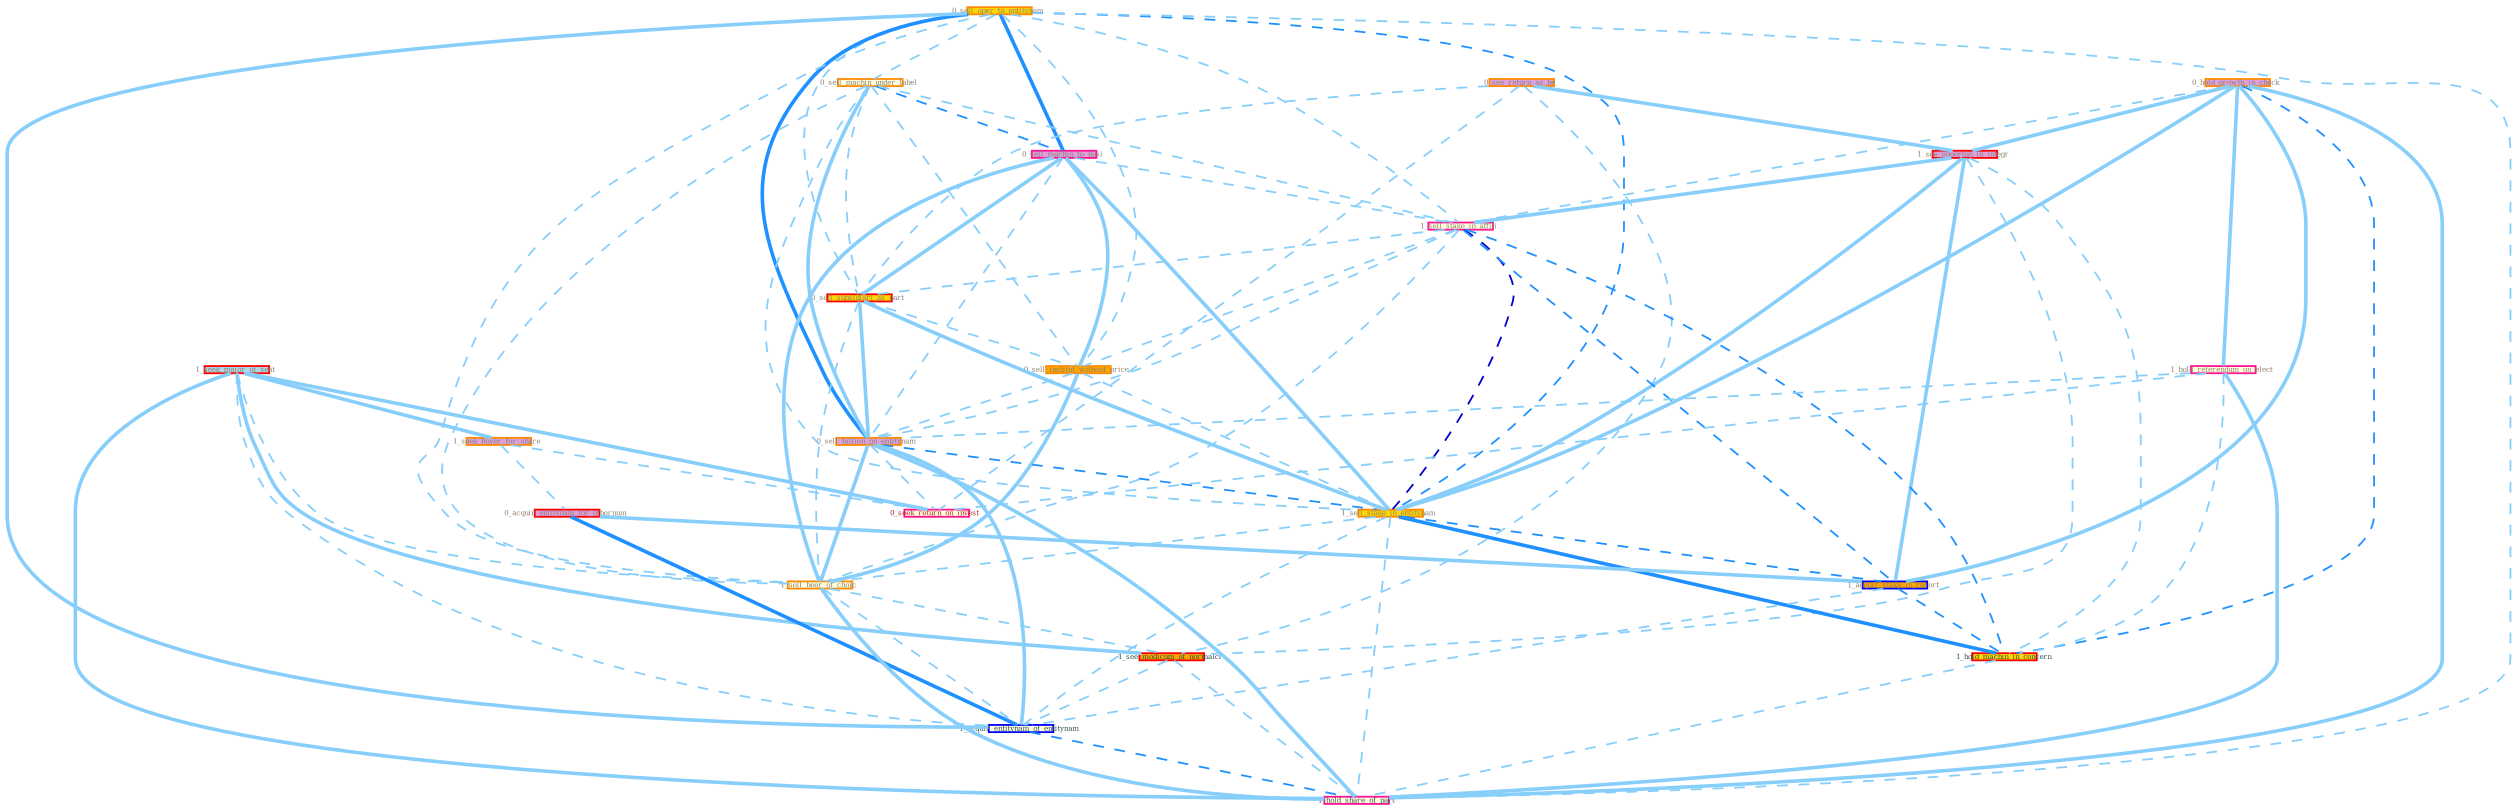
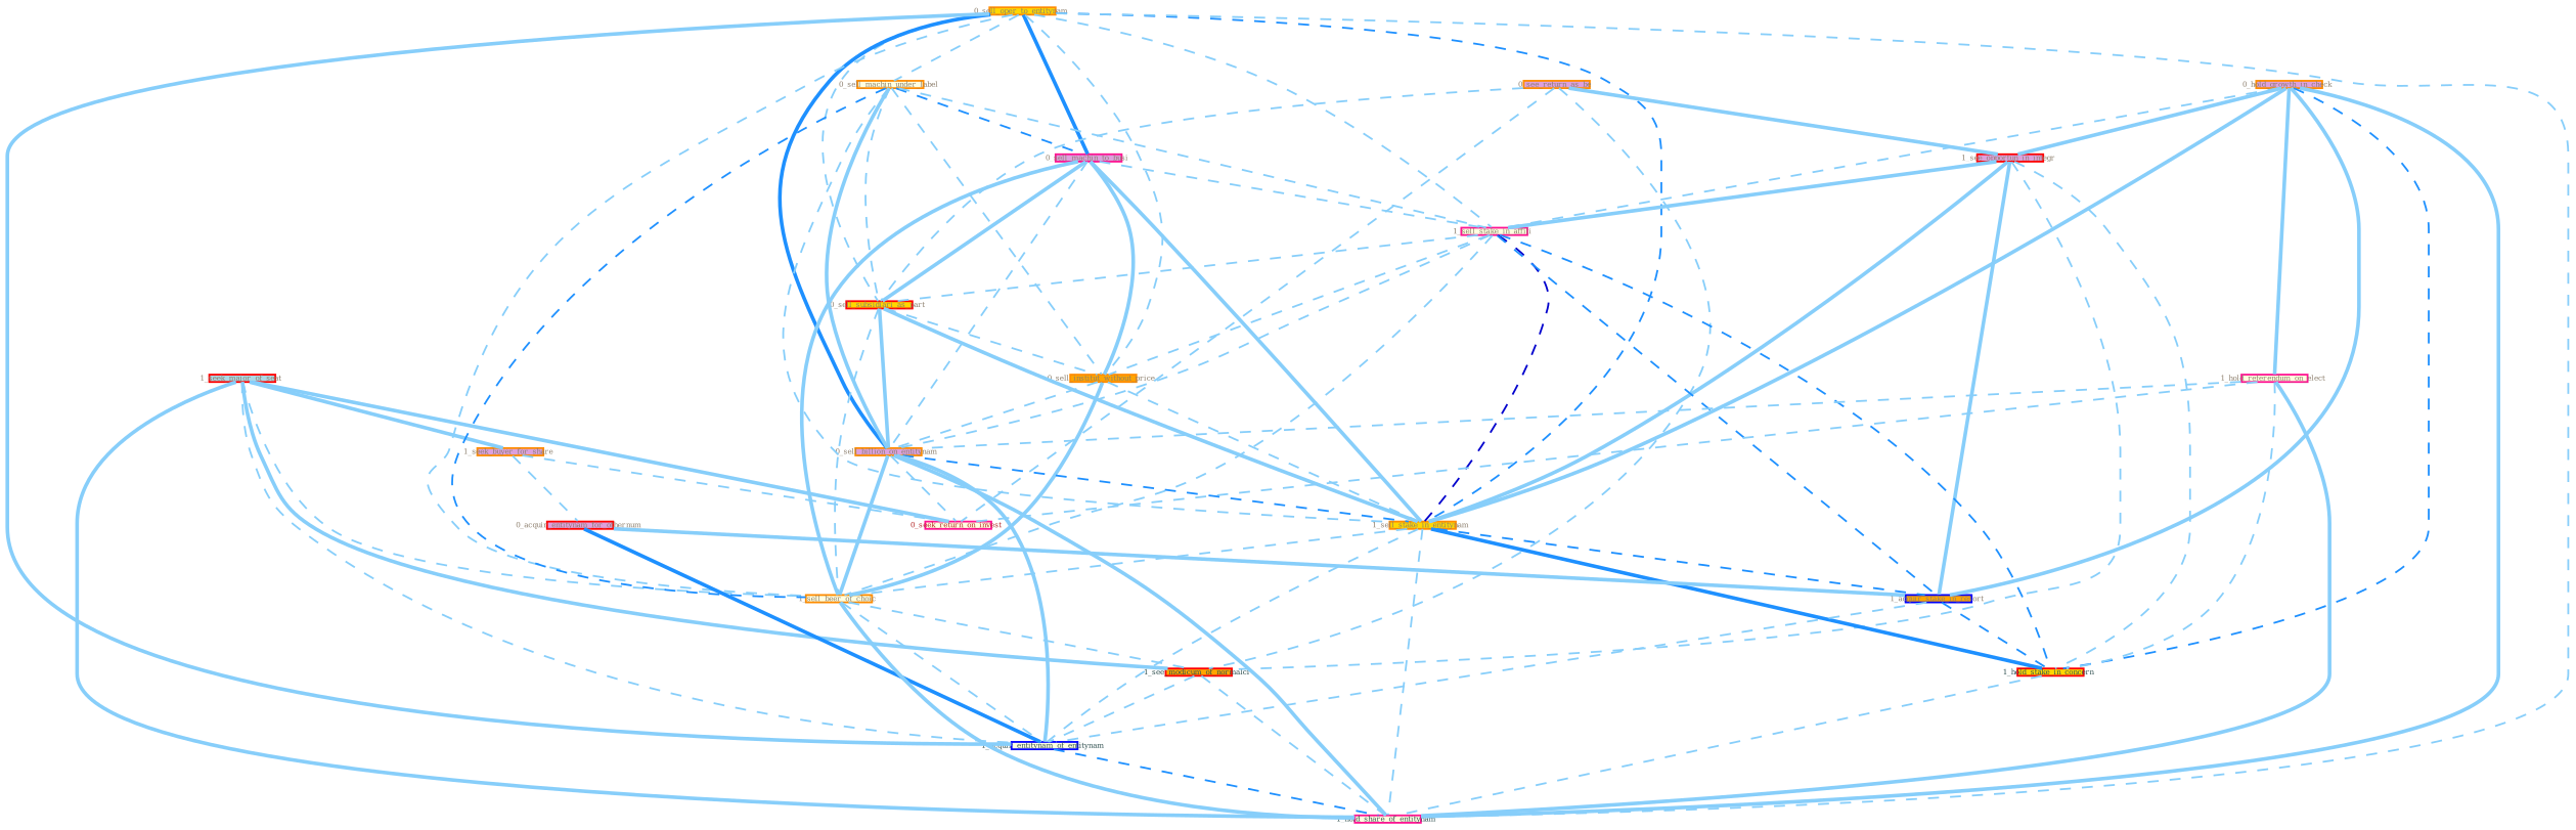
  graph {
    node [color=darkorange fillcolor=lightyellow fixedsize=true fontcolor="#8b7d6b" fontsize=4 shape=polygon style=filled]
    edge [color="#87cefa" style=dashed w=1]
    "1_seek_major_of_seat " [color=red fillcolor=lightblue height=.06 width=.5]
    "0_sell_oper_to_entitynam " [fillcolor=gold height=.06 width=.5]
    "0_sell_machin_under_label " [height=.06 width=.5]
    "0_see_return_as_be " [fillcolor=plum height=.06 width=.5]
    "0_hold_growth_in_check " [fillcolor=plum height=.06 width=.5]
    "1_seek_buyer_for_share " [fillcolor=plum height=.06 width=.5]
    "0_sell_machin_to_busi " [color=deeppink fillcolor=plum height=.06 width=.5]
    "1_see_opportun_in_integr " [color=red fillcolor=plum height=.06 width=.5]
    "1_sell_stake_in_affili " [color=deeppink height=.06 width=.5]
    "1_hold_referendum_on_elect " [color=deeppink height=.06 width=.5]
    "0_sell_subsidiari_as_part " [color=red fillcolor=gold height=.06 width=.5]
    "0_sell_institut_without_price " [fillcolor=orange height=.06 width=.5]
    "0_sell_billion_on_entitynam " [fillcolor=plum height=.06 width=.5]
    "1_sell_stake_in_entitynam " [fillcolor=gold height=.06 width=.5]
    "0_acquir_entitynam_for_othernum " [color=red fillcolor=plum height=.06 width=.5]
    "1_sell_beer_of_choic " [height=.06 width=.5]
    "1_acquir_stake_in_resort " [color=blue fillcolor=orange height=.06 width=.5]
    "0_seek_return_on_invest " [color=deeppink fontcolor="#b22222" height=.06 width=.5]
    "1_see_modicum_of_normalci " [color=red fillcolor=orange fontcolor="#2f4f4f" height=.06 width=.5]
    "1_acquir_entitynam_of_entitynam " [color=blue fontcolor="#2f4f4f" height=.06 width=.5]
-   "1_hold_share_of_entitynam " [color=deeppink fontcolor="#2f4f4f" height=.06 width=.5 label="1_hold_share_of_part"]
-   "1_hold_stake_in_concern " [color=red fillcolor=gold fontcolor="#2f4f4f" height=.06 width=.5 label="1_hold_machin_in_concern"]
+   "1_hold_share_of_entitynam " [color=deeppink fontcolor="#2f4f4f" height=.06 width=.5]
+   "1_hold_stake_in_concern " [color=red fillcolor=gold fontcolor="#2f4f4f" height=.06 width=.5]
    subgraph sub_1 {
      "1_seek_major_of_seat "
      "0_sell_oper_to_entitynam "
      "0_sell_machin_under_label "
      "0_see_return_as_be "
      "0_hold_growth_in_check "
      "1_seek_buyer_for_share "
      "0_sell_machin_to_busi "
      "1_see_opportun_in_integr "
      "1_sell_stake_in_affili "
      "1_hold_referendum_on_elect "
      "0_sell_subsidiari_as_part "
      "0_sell_institut_without_price "
      "0_sell_billion_on_entitynam "
      "1_sell_stake_in_entitynam "
      "0_acquir_entitynam_for_othernum "
      "1_sell_beer_of_choic "
      "1_acquir_stake_in_resort "
    }
    subgraph sub_2 {
      "0_seek_return_on_invest "
    }
    "1_seek_major_of_seat " -- "1_seek_buyer_for_share " [style=bold]
    "1_seek_major_of_seat " -- "1_sell_beer_of_choic "
    "1_seek_major_of_seat " -- "0_seek_return_on_invest " [style=bold]
    "1_seek_major_of_seat " -- "1_see_modicum_of_normalci " [style=bold]
    "1_seek_major_of_seat " -- "1_acquir_entitynam_of_entitynam "
    "1_seek_major_of_seat " -- "1_hold_share_of_entitynam " [style=bold]
    "0_sell_oper_to_entitynam " -- "0_sell_machin_under_label "
    "0_sell_oper_to_entitynam " -- "0_sell_machin_to_busi " [color="#1e90ff" style=bold w=2]
    "0_sell_oper_to_entitynam " -- "1_sell_stake_in_affili "
    "0_sell_oper_to_entitynam " -- "0_sell_subsidiari_as_part "
    "0_sell_oper_to_entitynam " -- "0_sell_institut_without_price "
    "0_sell_oper_to_entitynam " -- "0_sell_billion_on_entitynam " [color="#1e90ff" style=bold w=2]
    "0_sell_oper_to_entitynam " -- "1_sell_stake_in_entitynam " [color="#1e90ff" w=2]
    "0_sell_oper_to_entitynam " -- "1_sell_beer_of_choic "
    "0_sell_oper_to_entitynam " -- "1_acquir_entitynam_of_entitynam " [style=bold]
    "0_sell_oper_to_entitynam " -- "1_hold_share_of_entitynam "
    "0_sell_machin_under_label " -- "0_sell_machin_to_busi " [color="#1e90ff" w=2]
    "0_sell_machin_under_label " -- "1_sell_stake_in_affili "
    "0_sell_machin_under_label " -- "0_sell_subsidiari_as_part "
    "0_sell_machin_under_label " -- "0_sell_institut_without_price "
    "0_sell_machin_under_label " -- "0_sell_billion_on_entitynam " [style=bold]
    "0_sell_machin_under_label " -- "1_sell_stake_in_entitynam "
-   "0_sell_machin_under_label " -- "1_sell_beer_of_choic "
+   "0_sell_machin_under_label " -- "1_sell_beer_of_choic " [color="#1e90ff"]
    "0_see_return_as_be " -- "1_see_opportun_in_integr " [style=bold]
    "0_see_return_as_be " -- "0_sell_subsidiari_as_part "
    "0_see_return_as_be " -- "0_seek_return_on_invest "
    "0_see_return_as_be " -- "1_see_modicum_of_normalci "
    "0_hold_growth_in_check " -- "1_see_opportun_in_integr " [style=bold]
    "0_hold_growth_in_check " -- "1_sell_stake_in_affili "
    "0_hold_growth_in_check " -- "1_hold_referendum_on_elect " [style=bold]
    "0_hold_growth_in_check " -- "1_sell_stake_in_entitynam " [style=bold]
    "0_hold_growth_in_check " -- "1_acquir_stake_in_resort " [style=bold]
    "0_hold_growth_in_check " -- "1_hold_share_of_entitynam " [style=bold]
    "0_hold_growth_in_check " -- "1_hold_stake_in_concern " [color="#1e90ff" w=2]
    "1_seek_buyer_for_share " -- "0_acquir_entitynam_for_othernum "
    "1_seek_buyer_for_share " -- "0_seek_return_on_invest "
    "0_sell_machin_to_busi " -- "1_sell_stake_in_affili "
    "0_sell_machin_to_busi " -- "0_sell_subsidiari_as_part " [style=bold]
    "0_sell_machin_to_busi " -- "0_sell_institut_without_price " [style=bold]
    "0_sell_machin_to_busi " -- "0_sell_billion_on_entitynam "
    "0_sell_machin_to_busi " -- "1_sell_stake_in_entitynam " [style=bold]
    "0_sell_machin_to_busi " -- "1_sell_beer_of_choic " [style=bold]
    "1_see_opportun_in_integr " -- "1_sell_stake_in_affili " [style=bold]
    "1_see_opportun_in_integr " -- "1_sell_stake_in_entitynam " [style=bold]
    "1_see_opportun_in_integr " -- "1_acquir_stake_in_resort " [style=bold]
    "1_see_opportun_in_integr " -- "1_see_modicum_of_normalci "
    "1_see_opportun_in_integr " -- "1_hold_stake_in_concern "
    "1_sell_stake_in_affili " -- "0_sell_subsidiari_as_part "
    "1_sell_stake_in_affili " -- "0_sell_institut_without_price "
    "1_sell_stake_in_affili " -- "0_sell_billion_on_entitynam "
    "1_sell_stake_in_affili " -- "1_sell_stake_in_entitynam " [color="#0000cd" w=3]
    "1_sell_stake_in_affili " -- "1_sell_beer_of_choic "
    "1_sell_stake_in_affili " -- "1_acquir_stake_in_resort " [color="#1e90ff" w=2]
    "1_sell_stake_in_affili " -- "1_hold_stake_in_concern " [color="#1e90ff" w=2]
    "1_hold_referendum_on_elect " -- "0_sell_billion_on_entitynam "
    "1_hold_referendum_on_elect " -- "0_seek_return_on_invest "
    "1_hold_referendum_on_elect " -- "1_hold_share_of_entitynam " [style=bold]
    "1_hold_referendum_on_elect " -- "1_hold_stake_in_concern "
    "0_sell_subsidiari_as_part " -- "0_sell_institut_without_price "
    "0_sell_subsidiari_as_part " -- "0_sell_billion_on_entitynam " [style=bold]
    "0_sell_subsidiari_as_part " -- "1_sell_stake_in_entitynam " [style=bold]
    "0_sell_subsidiari_as_part " -- "1_sell_beer_of_choic "
    "0_sell_institut_without_price " -- "0_sell_billion_on_entitynam "
    "0_sell_institut_without_price " -- "1_sell_stake_in_entitynam "
    "0_sell_institut_without_price " -- "1_sell_beer_of_choic " [style=bold]
    "0_sell_billion_on_entitynam " -- "1_sell_stake_in_entitynam " [color="#1e90ff" w=2]
    "0_sell_billion_on_entitynam " -- "1_sell_beer_of_choic " [style=bold]
    "0_sell_billion_on_entitynam " -- "0_seek_return_on_invest "
    "0_sell_billion_on_entitynam " -- "1_acquir_entitynam_of_entitynam " [style=bold]
    "0_sell_billion_on_entitynam " -- "1_hold_share_of_entitynam " [style=bold]
    "1_sell_stake_in_entitynam " -- "1_sell_beer_of_choic "
    "1_sell_stake_in_entitynam " -- "1_acquir_stake_in_resort " [color="#1e90ff" w=2]
    "1_sell_stake_in_entitynam " -- "1_acquir_entitynam_of_entitynam "
    "1_sell_stake_in_entitynam " -- "1_hold_share_of_entitynam "
    "1_sell_stake_in_entitynam " -- "1_hold_stake_in_concern " [color="#1e90ff" style=bold w=2]
    "0_acquir_entitynam_for_othernum " -- "1_acquir_stake_in_resort " [style=bold]
    "0_acquir_entitynam_for_othernum " -- "1_acquir_entitynam_of_entitynam " [color="#1e90ff" style=bold w=2]
    "1_sell_beer_of_choic " -- "1_see_modicum_of_normalci "
    "1_sell_beer_of_choic " -- "1_acquir_entitynam_of_entitynam "
    "1_sell_beer_of_choic " -- "1_hold_share_of_entitynam " [style=bold]
    "1_acquir_stake_in_resort " -- "1_acquir_entitynam_of_entitynam "
    "1_acquir_stake_in_resort " -- "1_hold_stake_in_concern " [color="#1e90ff" w=2]
    "1_see_modicum_of_normalci " -- "1_acquir_entitynam_of_entitynam "
    "1_see_modicum_of_normalci " -- "1_hold_share_of_entitynam "
    "1_acquir_entitynam_of_entitynam " -- "1_hold_share_of_entitynam " [color="#1e90ff" w=2]
    "1_hold_stake_in_concern " -- "1_hold_share_of_entitynam "
  }
